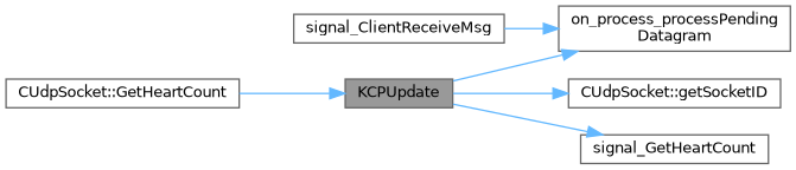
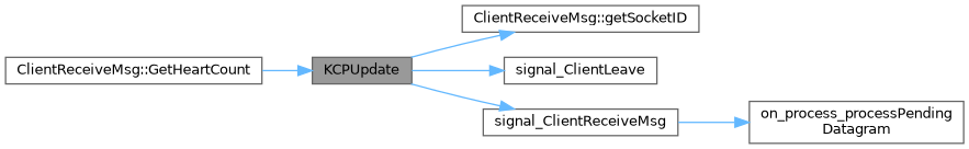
  digraph {
    rankdir=LR
    node [color=grey40 fillcolor=white fontname=Helvetica fontsize=10 shape=box style=filled]
    edge [color=steelblue1 fontname=Helvetica fontsize=10 labelfontname=Helvetica labelfontsize=10 style=solid]
    n1 [color=gray40 fillcolor=grey60 fontcolor=black height=0.2 label=KCPUpdate width=0.4]
-   n2 [height=0.2 label="CUdpSocket::getSocketID" width=0.4]
+   n2 [height=0.2 label="ClientReceiveMsg::getSocketID" width=0.4]
    n3 [height=0.2 label="on_process_processPending\lDatagram" width=0.4]
-   n4 [height=0.2 label=signal_GetHeartCount width=0.4]
-   n5 [height=0.2 label="CUdpSocket::GetHeartCount" width=0.4]
+   n4 [height=0.2 label=signal_ClientLeave width=0.4]
+   n5 [height=0.2 label="ClientReceiveMsg::GetHeartCount" width=0.4]
    n6 [height=0.2 label=signal_ClientReceiveMsg width=0.4]
    n1 -> n2
-   n1 -> n3
+   n1 -> n6
    n1 -> n4
    n5 -> n1
    n6 -> n3
  }
